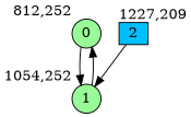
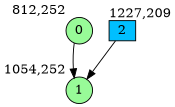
  digraph {
    bgcolor=white
    node [fillcolor=palegreen fixedsize=true shape=circle style=filled]
    0 [height=0.3 width=0.4 xlabel="812,252"]
    1 [height=0.3 width=0.4 xlabel="1054,252"]
    2 [fillcolor=deepskyblue height=0.3 shape=box width=0.4 xlabel="1227,209"]
    0 -> 1
-   1 -> 0
    2 -> 1
  }
